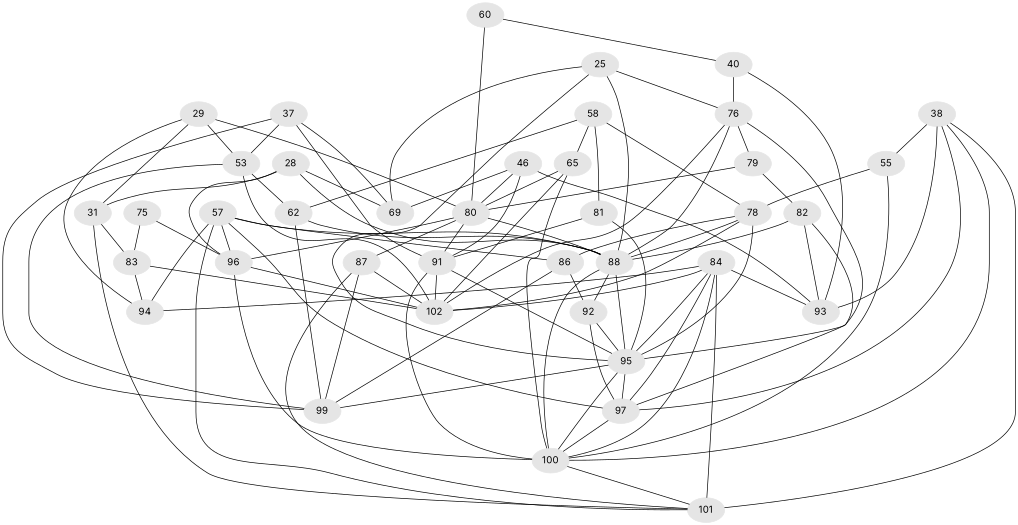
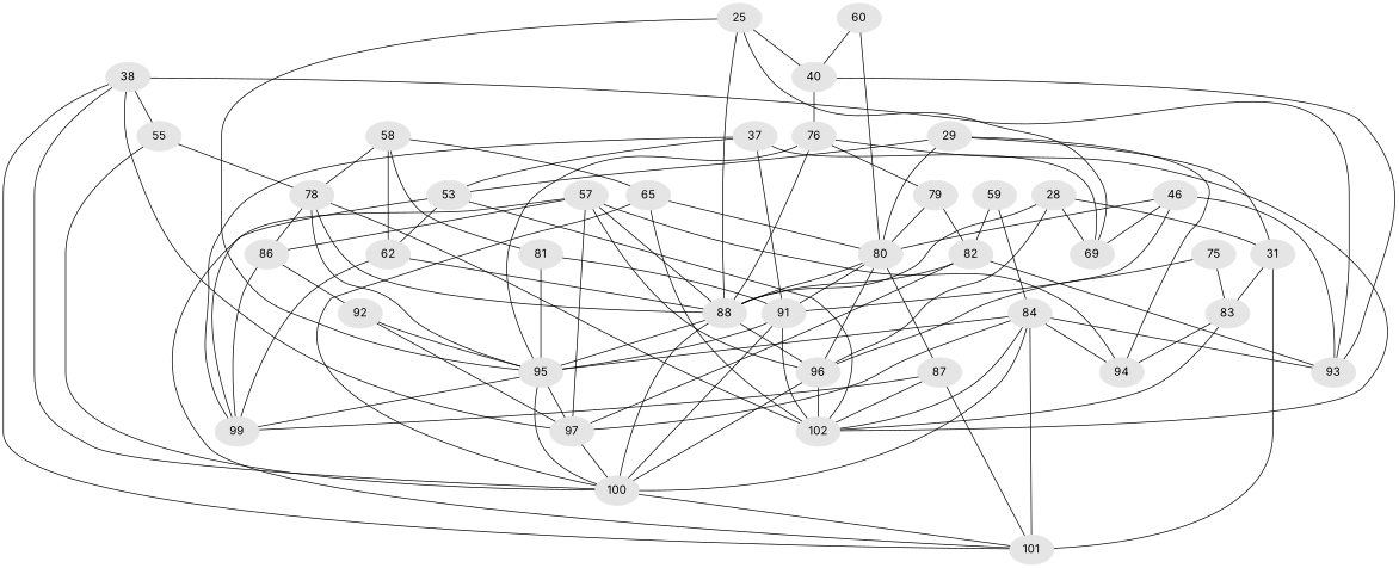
  graph {
    fontname=Inter
    node [color=gray90 fontname=Inter style=filled]
    edge [fontname=Inter]
    28
    31
    69
    88 [super="+9+54+64+48"]
    96 [super="+51+67"]
    83
    101 [super="+49"]
    100 [super="+61+74"]
    95 [super="+5+85+89"]
    92 [super="+63+66"]
    102 [super="+98+73"]
    29
    53
    80 [super="+6+39+32+71"]
    94
    99 [super="+27"]
    62
    91 [super="+72+40+47"]
    87
    37
    75
    38 [super="+10"]
    55
    93 [super="+46"]
    97 [super="+18+30+20+52+90"]
    78 [super="+50"]
    n27 [label=25]
    n28 [label=40]
    76 [super="+44"]
    86
    n31 [label=46]
    57 [super="+4+19+35"]
    58
    65 [super="+34"]
    81 [super="+17"]
    82 [super="+2"]
+   59
    84 [super="+26"]
    60
    79
    28 -- 31
    28 -- 69
    28 -- 88
    28 -- 96
    31 -- 83
    31 -- 101
    88 -- 100 [weight=3]
    88 -- 95
-   88 -- 92 [weight=4]
+   88 -- 96 [weight=4]
    96 -- 100
    96 -- 102 [weight=2]
    83 -- 102
    83 -- 94
    100 -- 101
    95 -- 100
    95 -- 99
    95 -- 97 [weight=2]
    92 -- 95 [weight=2]
    92 -- 97
    29 -- 31
    29 -- 53
    29 -- 80
    29 -- 94
    53 -- 102
    53 -- 99
    53 -- 62
    80 -- 88 [weight=2]
    80 -- 96
    80 -- 91
    80 -- 87
    62 -- 88
    62 -- 99
    91 -- 100 [weight=3]
    91 -- 95 [weight=2]
    91 -- 102 [weight=3]
    87 -- 101
    87 -- 102
    87 -- 99
    37 -- 69
    37 -- 53
    37 -- 99
    37 -- 91
    75 -- 96 [weight=2]
    75 -- 83
    38 -- 101
    38 -- 100
    38 -- 55
    38 -- 93 [weight=2]
    38 -- 97
    55 -- 100
    55 -- 78 [weight=2]
    97 -- 100
    78 -- 88
    78 -- 95 [weight=2]
    78 -- 102
    78 -- 86
    n27 -- 69
    n27 -- 88
    n27 -- 95
-   n27 -- 76
+   n27 -- n28
    n28 -- 93
    n28 -- 76
    76 -- 88
    76 -- 95
    76 -- 102
    76 -- 79 [weight=2]
    86 -- 92
    86 -- 99
    n31 -- 69
    n31 -- 80
    n31 -- 91
    n31 -- 93
    57 -- 88 [weight=2]
    57 -- 96
    57 -- 101
    57 -- 94
    57 -- 97 [weight=4]
    57 -- 86
    58 -- 62
    58 -- 78
    58 -- 65
    58 -- 81
    65 -- 100
    65 -- 102 [weight=2]
    65 -- 80
    81 -- 95 [weight=4]
    81 -- 91
    82 -- 88
    82 -- 93
    82 -- 97
+   59 -- 82 [weight=2]
+   59 -- 84
    84 -- 101 [weight=3]
    84 -- 100
    84 -- 95
    84 -- 102 [weight=2]
    84 -- 94
    84 -- 93
    84 -- 97 [weight=2]
    60 -- 80 [weight=3]
    60 -- n28
    79 -- 80
    79 -- 82
  }
